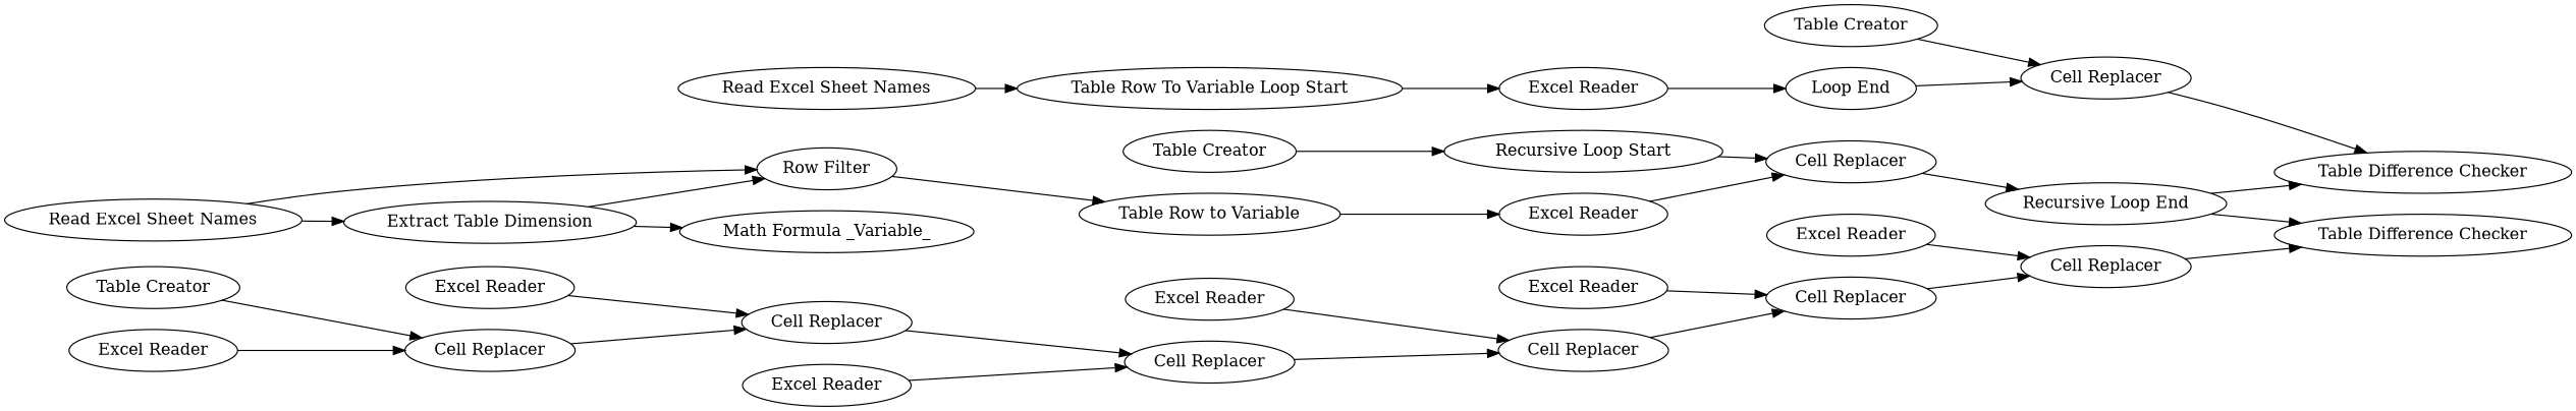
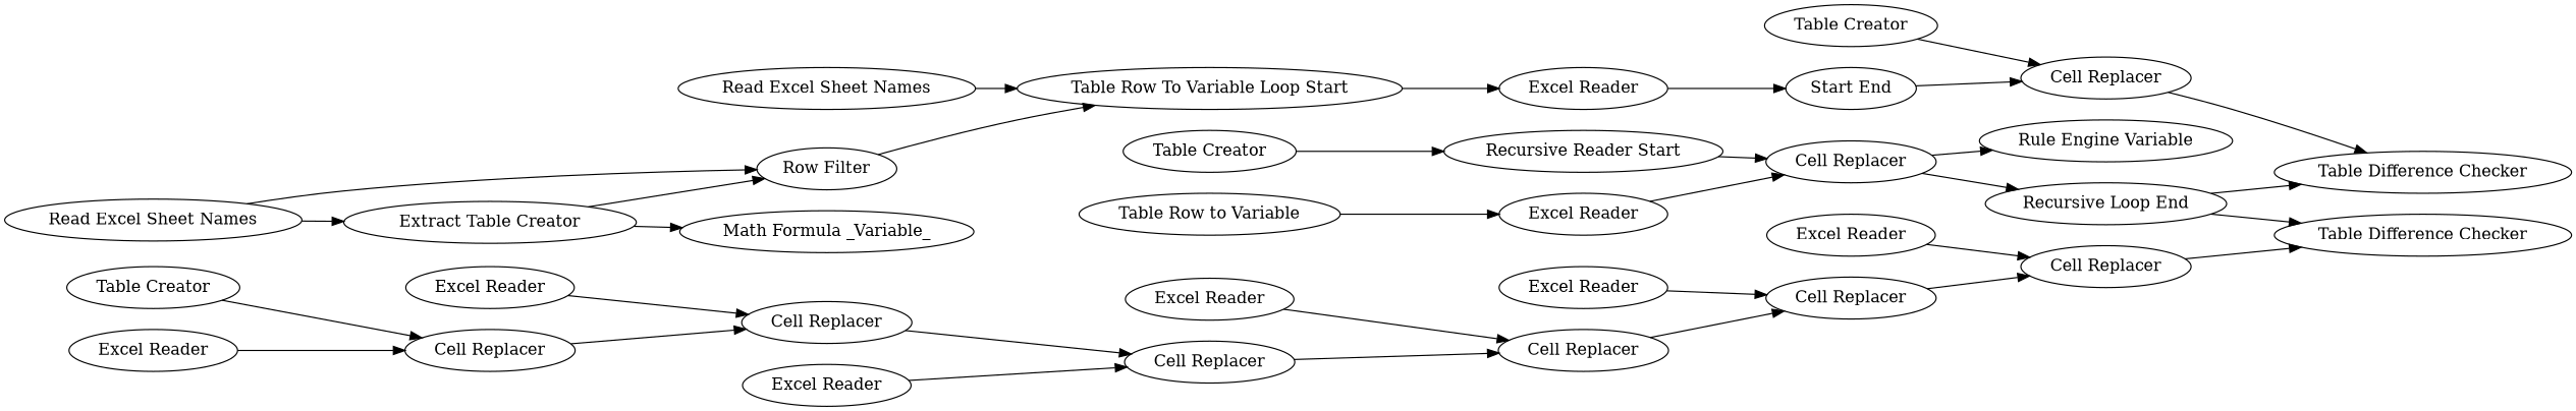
  digraph {
    rankdir=LR
    n1 [label="Read Excel Sheet Names"]
    n2 [label="Table Row To Variable Loop Start"]
    n3 [label="Excel Reader"]
-   n4 [label="Loop End"]
+   n4 [label="Start End"]
    n5 [label="Cell Replacer"]
+   n6 [label="Rule Engine Variable"]
    n7 [label="Recursive Loop End"]
    n8 [label="Table Difference Checker"]
    n9 [label="Table Difference Checker"]
    n10 [label="Excel Reader"]
    n11 [label="Cell Replacer"]
    n12 [label="Cell Replacer"]
    n13 [label="Cell Replacer"]
-   n14 [label="Recursive Loop Start"]
+   n14 [label="Recursive Reader Start"]
    n15 [label="Row Filter"]
    n16 [label="Table Row to Variable"]
    n17 [label="Excel Reader"]
    n18 [label="Excel Reader"]
    n19 [label="Cell Replacer"]
    n20 [label="Cell Replacer"]
    n21 [label="Table Creator"]
    n22 [label="Cell Replacer"]
-   n23 [label="Extract Table Dimension"]
+   n23 [label="Extract Table Creator"]
    n24 [label="Math Formula _Variable_"]
    n25 [label="Cell Replacer"]
    n26 [label="Read Excel Sheet Names"]
    n27 [label="Table Creator"]
    n28 [label="Excel Reader"]
    n29 [label="Excel Reader"]
    n30 [label="Excel Reader"]
    n31 [label="Excel Reader"]
    n32 [label="Table Creator"]
    n1 -> n2
    n2 -> n3
    n3 -> n4
    n4 -> n22
+   n5 -> n6
    n5 -> n7
    n7 -> n8
    n7 -> n9
    n10 -> n11
    n11 -> n12
    n12 -> n13
    n13 -> n25
    n14 -> n5
-   n15 -> n16
+   n15 -> n2
    n16 -> n17
    n17 -> n5
    n18 -> n19
    n19 -> n20
    n20 -> n11
    n21 -> n19
    n22 -> n8
    n23 -> n15
    n23 -> n24
    n25 -> n9
    n26 -> n15
    n26 -> n23
    n27 -> n22
    n28 -> n13
    n29 -> n25
    n30 -> n20
    n31 -> n12
    n32 -> n14
  }
